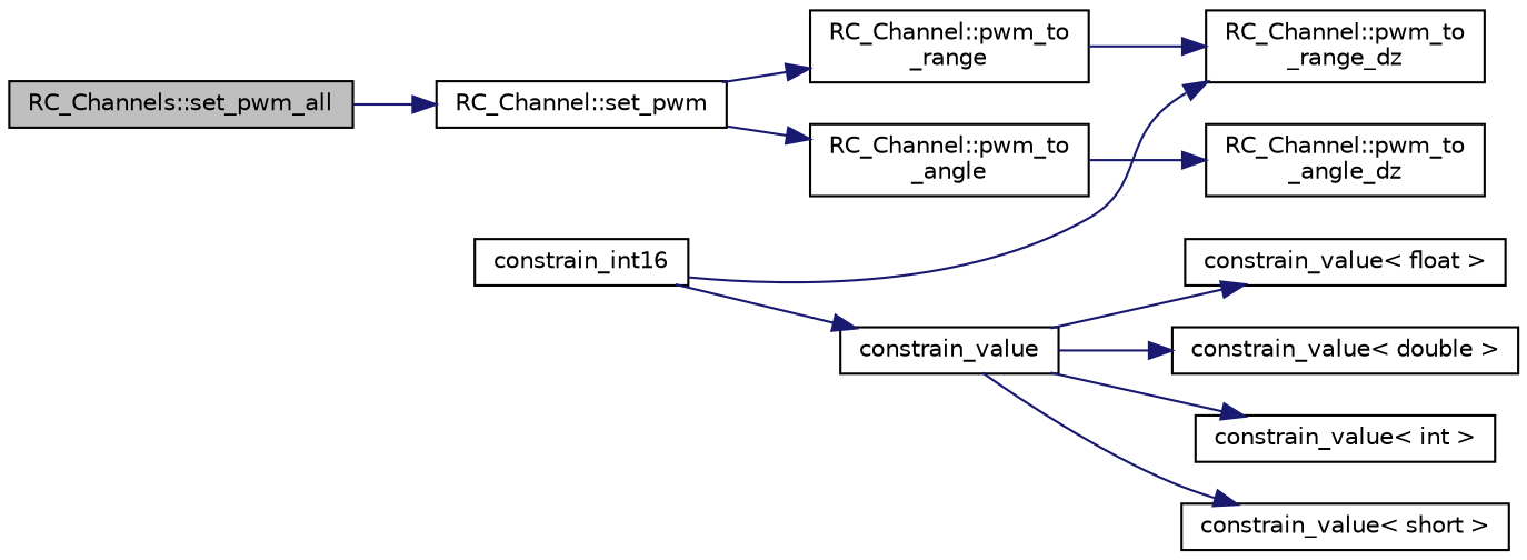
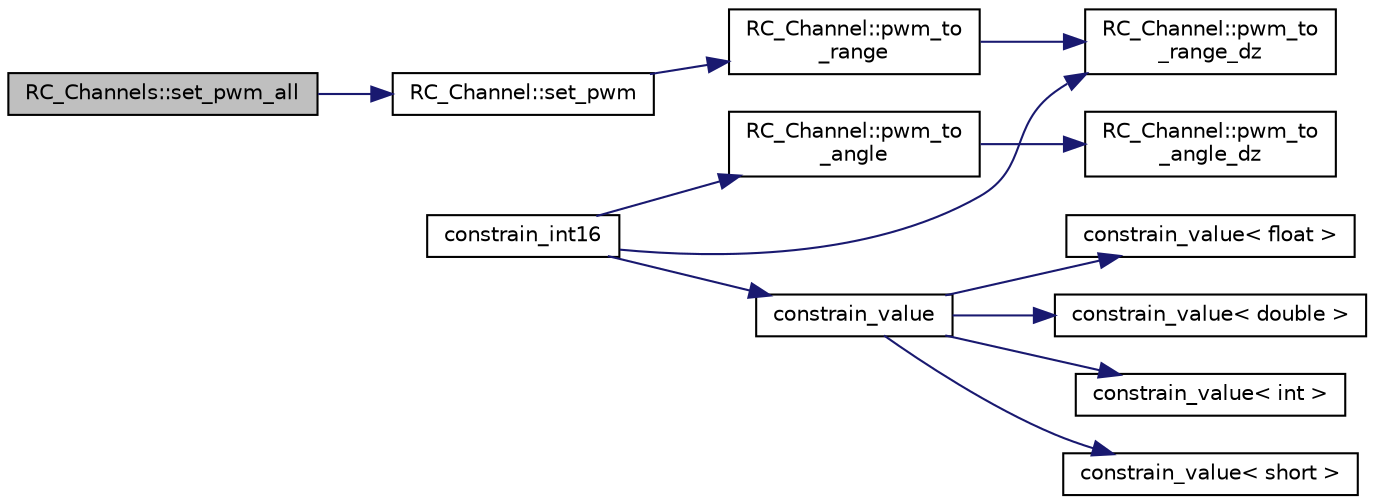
  digraph {
    rankdir=LR
    node [color=black fillcolor=white fontname=Helvetica fontsize=10 shape=record style=filled]
    edge [color=midnightblue fontname=Helvetica fontsize=10 labelfontname=Helvetica labelfontsize=10 style=solid]
    n1 [fillcolor=grey75 fontcolor=black height=0.2 label="RC_Channels::set_pwm_all" width=0.4]
    n2 [height=0.2 label="RC_Channel::set_pwm" width=0.4]
    n3 [height=0.2 label="RC_Channel::pwm_to\l_range" width=0.4]
    n4 [height=0.2 label="RC_Channel::pwm_to\l_angle" width=0.4]
    n5 [height=0.2 label="RC_Channel::pwm_to\l_range_dz" width=0.4]
    n6 [height=0.2 label="RC_Channel::pwm_to\l_angle_dz" width=0.4]
    n7 [height=0.2 label=constrain_int16 width=0.4]
    n8 [height=0.2 label=constrain_value width=0.4]
    n9 [height=0.2 label="constrain_value\< int \>" width=0.4]
    n10 [height=0.2 label="constrain_value\< short \>" width=0.4]
    n11 [height=0.2 label="constrain_value\< float \>" width=0.4]
    n12 [height=0.2 label="constrain_value\< double \>" width=0.4]
    n1 -> n2
    n2 -> n3
-   n2 -> n4
+   n7 -> n4
    n3 -> n5
    n4 -> n6
    n7 -> n5
    n7 -> n8
    n8 -> n9
    n8 -> n10
    n8 -> n11
    n8 -> n12
  }
